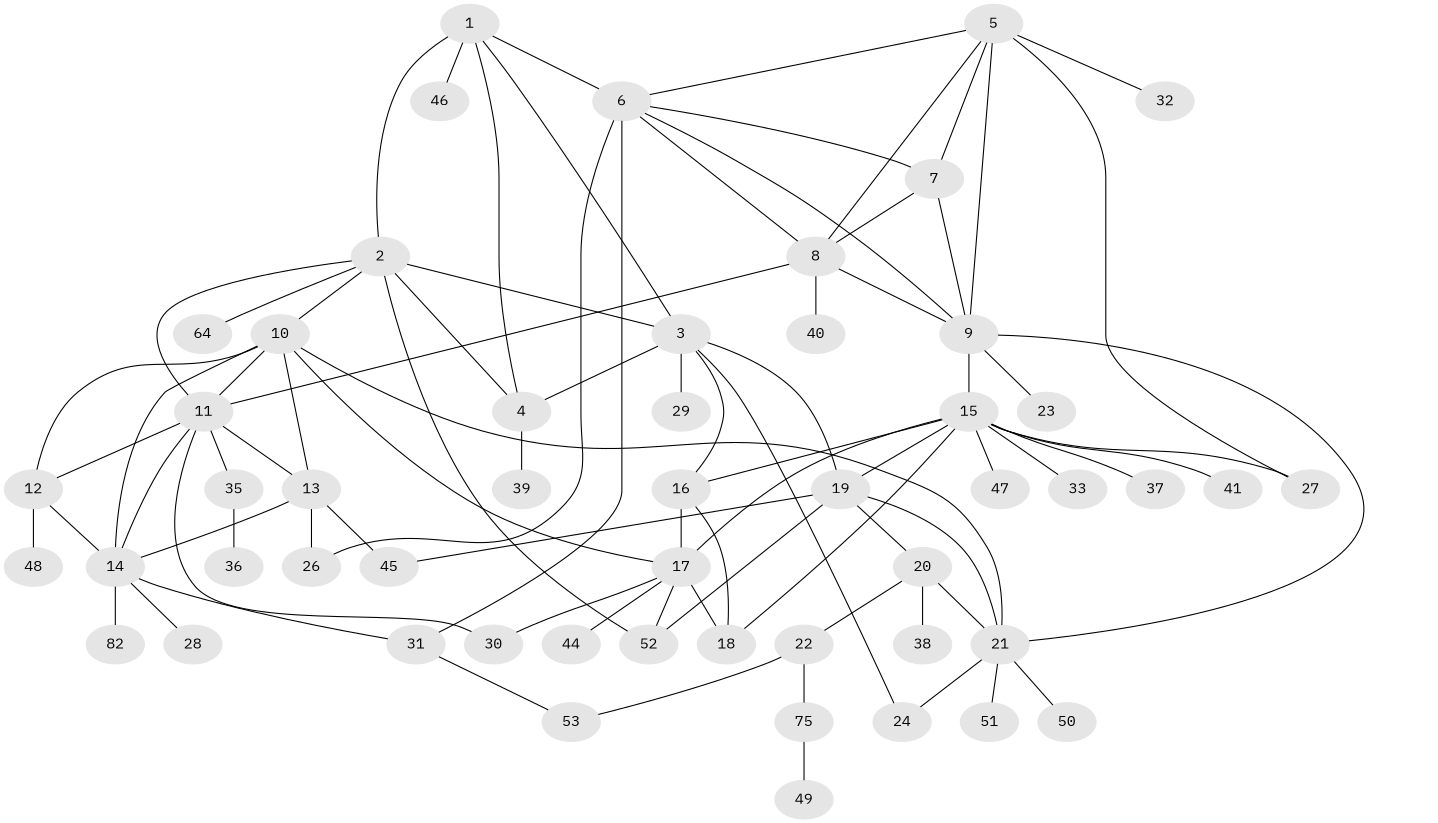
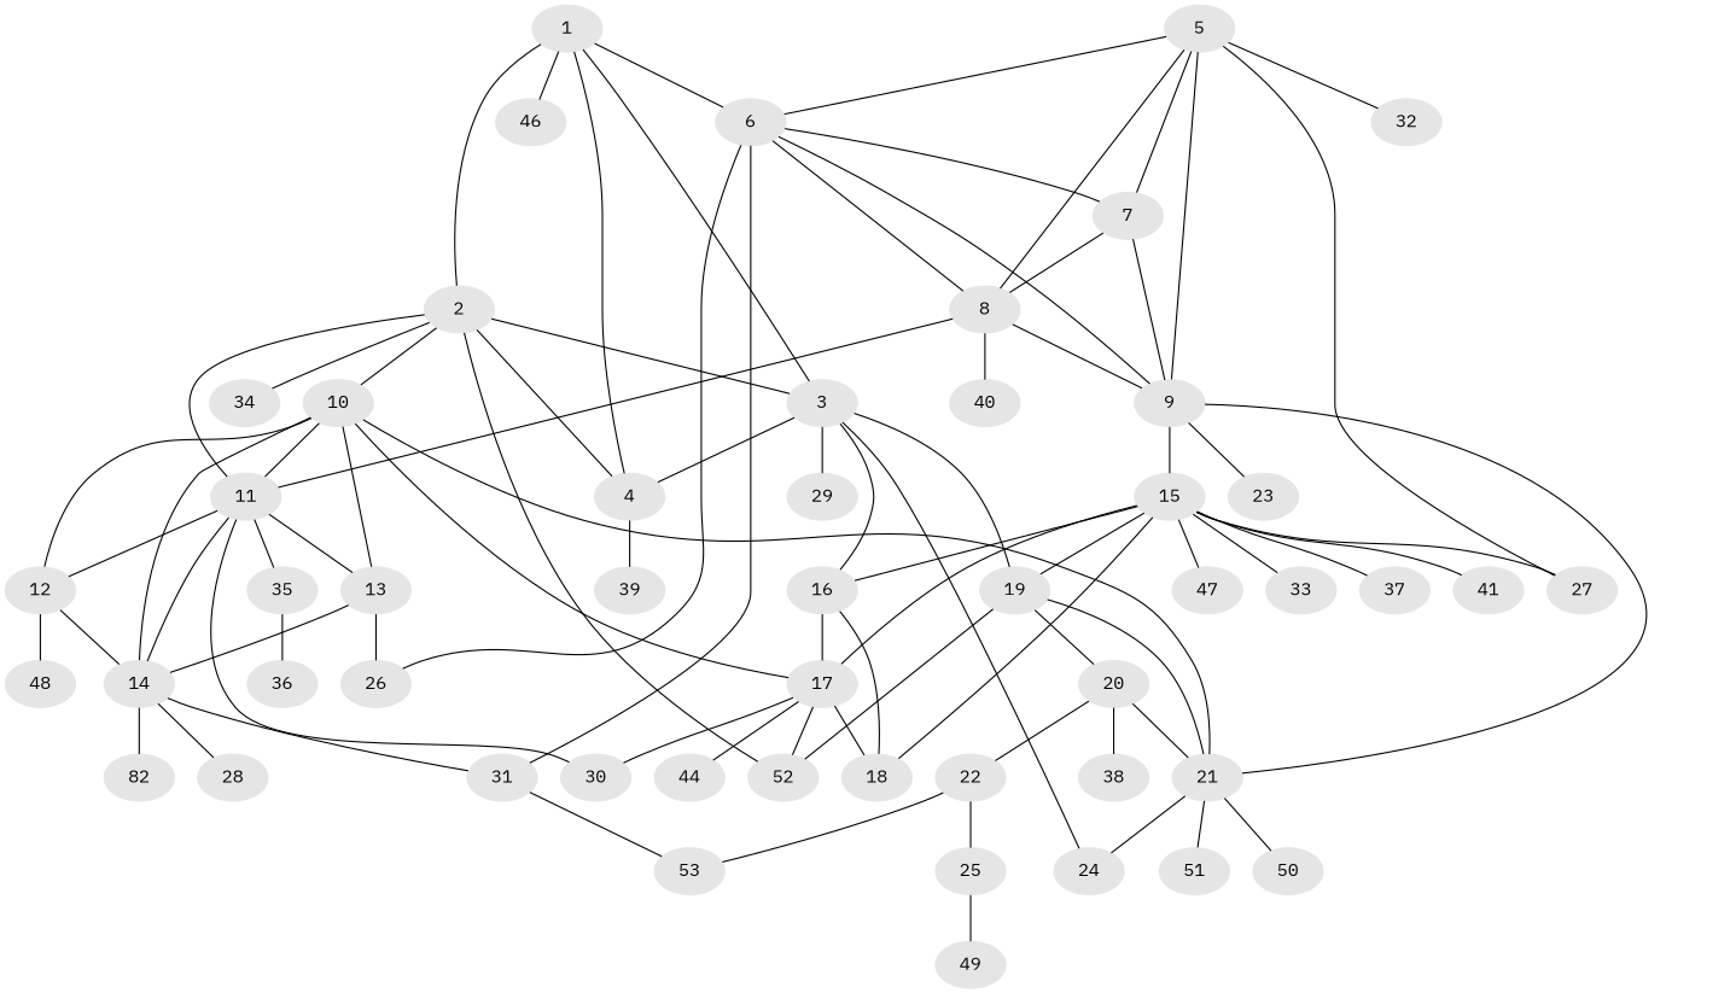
  graph {
    fontname="IBM Plex Mono"
    node [color=gray90 fontname="IBM Plex Mono" style=filled]
    edge [fontname="IBM Plex Mono" weight=1.0]
    1
    2
    3
    4
    6
    46
    10
    11
-   34 [label=64]
+   34
    52
    16
    19
    24
    29
    39
    7
    8
    9
    26
    31
    21
    12
    13
    14
    17
    30
    35
    18
-   45
    20
    5
    27
    32
    40
    15
    23
    53
    33
    37
    41
    47
    50
    51
    48
    28
    n46 [label=82]
    44
    36
    22
    38
-   25 [label=75]
+   25
    49
    1 -- 2 [weight=2.0]
    1 -- 3
    1 -- 4
    1 -- 6
    1 -- 46
    2 -- 3 [weight=2.0]
    2 -- 4 [weight=2.0]
    2 -- 10
    2 -- 11
    2 -- 34
    2 -- 52 [weight=2.0]
    3 -- 4
    3 -- 16
    3 -- 19
    3 -- 24
    3 -- 29 [weight=3.0]
    4 -- 39
    6 -- 7
    6 -- 8
    6 -- 9
    6 -- 26
    6 -- 31 [weight=3.0]
    10 -- 11
    10 -- 21
    10 -- 12
    10 -- 13
    10 -- 14
    10 -- 17
    11 -- 12
    11 -- 13
    11 -- 14
    11 -- 30
    11 -- 35
    16 -- 17 [weight=2.0]
    16 -- 18
    19 -- 52
    19 -- 21 [weight=3.0]
-   19 -- 45
    19 -- 20 [weight=3.0]
    7 -- 8
    7 -- 9
    8 -- 11
    8 -- 9
    8 -- 40 [weight=2.0]
    9 -- 21
    9 -- 15
    9 -- 23
    31 -- 53
    21 -- 24
    21 -- 50
    21 -- 51
    12 -- 14
    12 -- 48 [weight=2.0]
    13 -- 26
    13 -- 14
-   13 -- 45
    14 -- 31
    14 -- 28
    14 -- n46 [weight=2.0]
    17 -- 52
    17 -- 30
    17 -- 18 [weight=2.0]
    17 -- 44
    35 -- 36 [weight=2.0]
    20 -- 21
    20 -- 22
    20 -- 38 [weight=3.0]
    5 -- 6
    5 -- 7
    5 -- 8
    5 -- 9
    5 -- 27 [weight=2.0]
    5 -- 32
    15 -- 16
    15 -- 19
    15 -- 17 [weight=2.0]
    15 -- 18
    15 -- 27
    15 -- 33
    15 -- 37 [weight=3.0]
    15 -- 41
    15 -- 47
    22 -- 53
    22 -- 25
    25 -- 49 [weight=2.0]
  }
